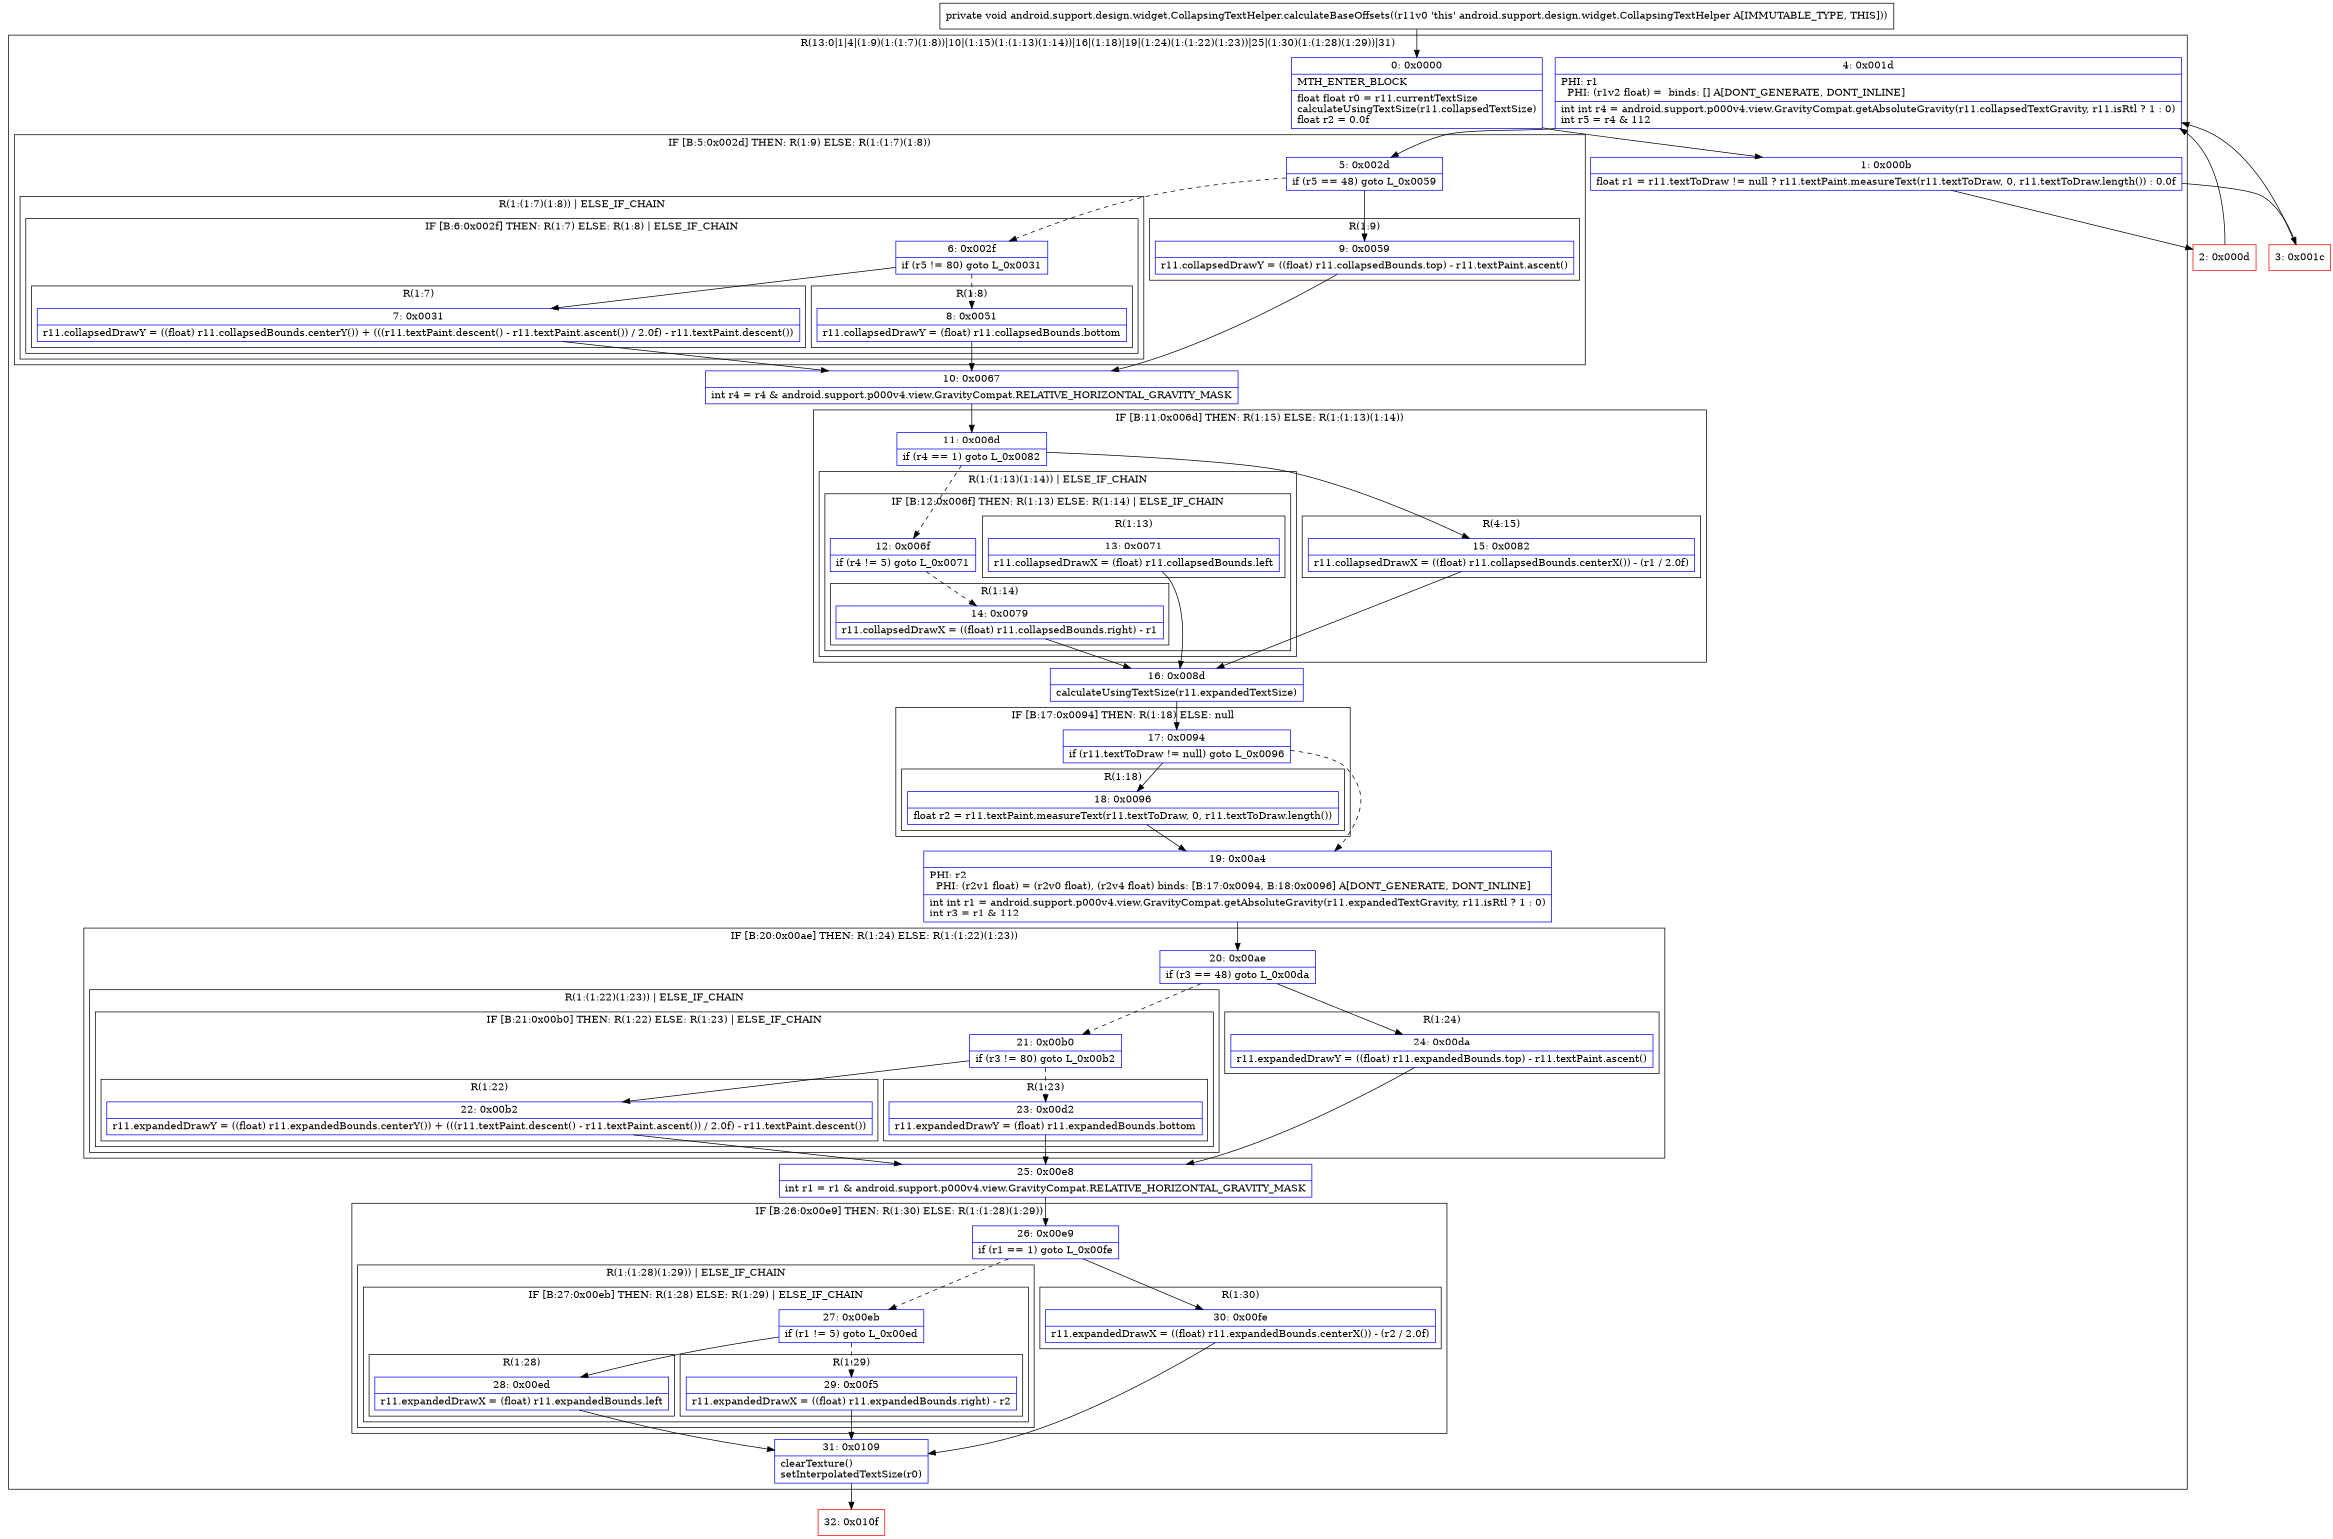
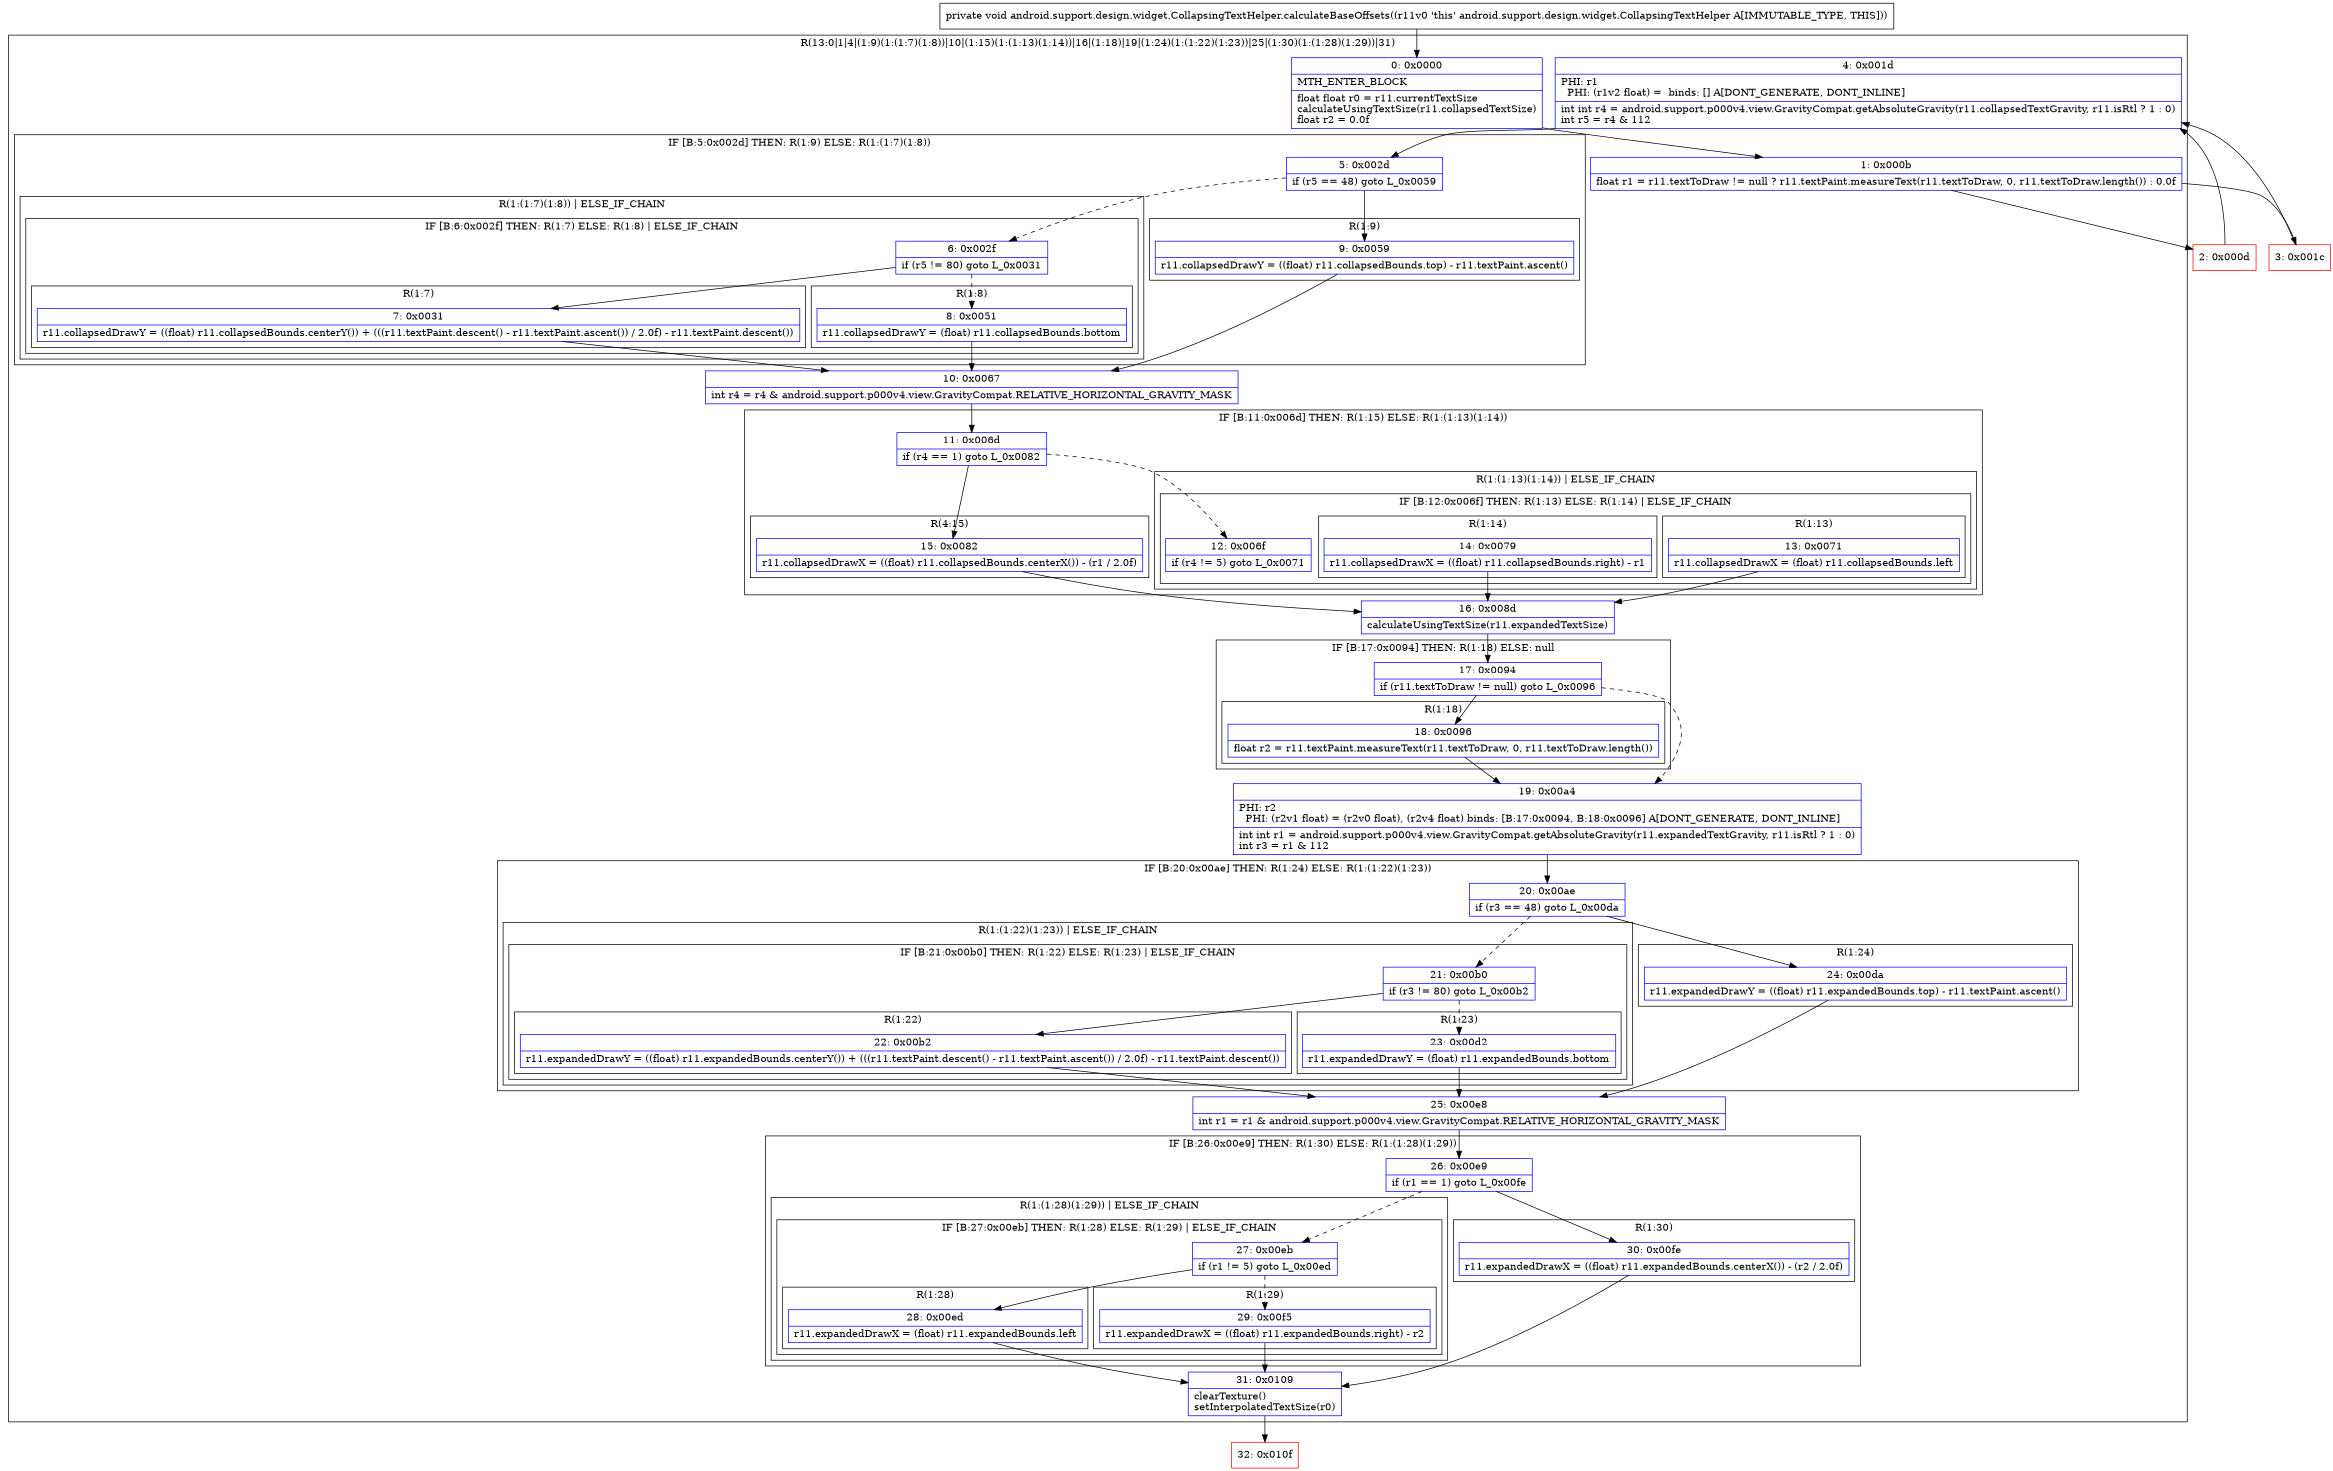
  digraph {
    node [color=blue shape=record]
    n1 [label="{9\:\ 0x0059|r11.collapsedDrawY = ((float) r11.collapsedBounds.top) \- r11.textPaint.ascent()\l}"]
    n2 [label="{7\:\ 0x0031|r11.collapsedDrawY = ((float) r11.collapsedBounds.centerY()) + (((r11.textPaint.descent() \- r11.textPaint.ascent()) \/ 2.0f) \- r11.textPaint.descent())\l}"]
    n3 [label="{8\:\ 0x0051|r11.collapsedDrawY = (float) r11.collapsedBounds.bottom\l}"]
    n4 [label="{6\:\ 0x002f|if (r5 != 80) goto L_0x0031\l}"]
    n5 [label="{5\:\ 0x002d|if (r5 == 48) goto L_0x0059\l}"]
    n6 [label="{15\:\ 0x0082|r11.collapsedDrawX = ((float) r11.collapsedBounds.centerX()) \- (r1 \/ 2.0f)\l}"]
    n7 [label="{13\:\ 0x0071|r11.collapsedDrawX = (float) r11.collapsedBounds.left\l}"]
    n8 [label="{14\:\ 0x0079|r11.collapsedDrawX = ((float) r11.collapsedBounds.right) \- r1\l}"]
    n9 [label="{12\:\ 0x006f|if (r4 != 5) goto L_0x0071\l}"]
    n10 [label="{11\:\ 0x006d|if (r4 == 1) goto L_0x0082\l}"]
    n11 [label="{18\:\ 0x0096|float r2 = r11.textPaint.measureText(r11.textToDraw, 0, r11.textToDraw.length())\l}"]
    n12 [label="{17\:\ 0x0094|if (r11.textToDraw != null) goto L_0x0096\l}"]
    n13 [label="{24\:\ 0x00da|r11.expandedDrawY = ((float) r11.expandedBounds.top) \- r11.textPaint.ascent()\l}"]
    n14 [label="{22\:\ 0x00b2|r11.expandedDrawY = ((float) r11.expandedBounds.centerY()) + (((r11.textPaint.descent() \- r11.textPaint.ascent()) \/ 2.0f) \- r11.textPaint.descent())\l}"]
    n15 [label="{23\:\ 0x00d2|r11.expandedDrawY = (float) r11.expandedBounds.bottom\l}"]
    n16 [label="{21\:\ 0x00b0|if (r3 != 80) goto L_0x00b2\l}"]
    n17 [label="{20\:\ 0x00ae|if (r3 == 48) goto L_0x00da\l}"]
    n18 [label="{30\:\ 0x00fe|r11.expandedDrawX = ((float) r11.expandedBounds.centerX()) \- (r2 \/ 2.0f)\l}"]
    n19 [label="{28\:\ 0x00ed|r11.expandedDrawX = (float) r11.expandedBounds.left\l}"]
    n20 [label="{29\:\ 0x00f5|r11.expandedDrawX = ((float) r11.expandedBounds.right) \- r2\l}"]
    n21 [label="{27\:\ 0x00eb|if (r1 != 5) goto L_0x00ed\l}"]
    n22 [label="{26\:\ 0x00e9|if (r1 == 1) goto L_0x00fe\l}"]
    n23 [label="{0\:\ 0x0000|MTH_ENTER_BLOCK\l|float float r0 = r11.currentTextSize\lcalculateUsingTextSize(r11.collapsedTextSize)\lfloat r2 = 0.0f\l}"]
    n24 [label="{1\:\ 0x000b|float r1 = r11.textToDraw != null ? r11.textPaint.measureText(r11.textToDraw, 0, r11.textToDraw.length()) : 0.0f\l}"]
    n25 [label="{4\:\ 0x001d|PHI: r1 \l  PHI: (r1v2 float) =  binds: [] A[DONT_GENERATE, DONT_INLINE]\l|int int r4 = android.support.p000v4.view.GravityCompat.getAbsoluteGravity(r11.collapsedTextGravity, r11.isRtl ? 1 : 0)\lint r5 = r4 & 112\l}"]
    n26 [label="{10\:\ 0x0067|int r4 = r4 & android.support.p000v4.view.GravityCompat.RELATIVE_HORIZONTAL_GRAVITY_MASK\l}"]
    n27 [label="{16\:\ 0x008d|calculateUsingTextSize(r11.expandedTextSize)\l}"]
    n28 [label="{19\:\ 0x00a4|PHI: r2 \l  PHI: (r2v1 float) = (r2v0 float), (r2v4 float) binds: [B:17:0x0094, B:18:0x0096] A[DONT_GENERATE, DONT_INLINE]\l|int int r1 = android.support.p000v4.view.GravityCompat.getAbsoluteGravity(r11.expandedTextGravity, r11.isRtl ? 1 : 0)\lint r3 = r1 & 112\l}"]
    n29 [label="{25\:\ 0x00e8|int r1 = r1 & android.support.p000v4.view.GravityCompat.RELATIVE_HORIZONTAL_GRAVITY_MASK\l}"]
    n30 [label="{31\:\ 0x0109|clearTexture()\lsetInterpolatedTextSize(r0)\l}"]
    n31 [color=red label="{2\:\ 0x000d}"]
    n32 [color=red label="{3\:\ 0x001c}"]
    n33 [color=red label="{32\:\ 0x010f}"]
    n34 [label="{private void android.support.design.widget.CollapsingTextHelper.calculateBaseOffsets((r11v0 'this' android.support.design.widget.CollapsingTextHelper A[IMMUTABLE_TYPE, THIS])) }" color=""]
    subgraph cluster_1 {
      label="R(13:0|1|4|(1:9)(1:(1:7)(1:8))|10|(1:15)(1:(1:13)(1:14))|16|(1:18)|19|(1:24)(1:(1:22)(1:23))|25|(1:30)(1:(1:28)(1:29))|31)"
      n23
      n24
      n25
      n26
      n27
      n28
      n29
      n30
      subgraph cluster_2 {
        label="IF [B:5:0x002d] THEN: R(1:9) ELSE: R(1:(1:7)(1:8))"
        n5
        subgraph cluster_3 {
          label="R(1:9)"
          n1
        }
        subgraph cluster_4 {
          label="R(1:(1:7)(1:8)) | ELSE_IF_CHAIN\l"
          subgraph cluster_5 {
            label="IF [B:6:0x002f] THEN: R(1:7) ELSE: R(1:8) | ELSE_IF_CHAIN\l"
            n4
            subgraph cluster_6 {
              label="R(1:7)"
              n2
            }
            subgraph cluster_7 {
              label="R(1:8)"
              n3
            }
          }
        }
      }
      subgraph cluster_8 {
        label="IF [B:11:0x006d] THEN: R(1:15) ELSE: R(1:(1:13)(1:14))"
        n10
        subgraph cluster_9 {
          label="R(4:15)"
          n6
        }
        subgraph cluster_10 {
          label="R(1:(1:13)(1:14)) | ELSE_IF_CHAIN\l"
          subgraph cluster_11 {
            label="IF [B:12:0x006f] THEN: R(1:13) ELSE: R(1:14) | ELSE_IF_CHAIN\l"
            n9
            subgraph cluster_12 {
              label="R(1:13)"
              n7
            }
            subgraph cluster_13 {
              label="R(1:14)"
              n8
            }
          }
        }
      }
      subgraph cluster_14 {
        label="IF [B:17:0x0094] THEN: R(1:18) ELSE: null"
        n12
        subgraph cluster_15 {
          label="R(1:18)"
          n11
        }
      }
      subgraph cluster_16 {
        label="IF [B:20:0x00ae] THEN: R(1:24) ELSE: R(1:(1:22)(1:23))"
        n17
        subgraph cluster_17 {
          label="R(1:24)"
          n13
        }
        subgraph cluster_18 {
          label="R(1:(1:22)(1:23)) | ELSE_IF_CHAIN\l"
          subgraph cluster_19 {
            label="IF [B:21:0x00b0] THEN: R(1:22) ELSE: R(1:23) | ELSE_IF_CHAIN\l"
            n16
            subgraph cluster_20 {
              label="R(1:22)"
              n14
            }
            subgraph cluster_21 {
              label="R(1:23)"
              n15
            }
          }
        }
      }
      subgraph cluster_22 {
        label="IF [B:26:0x00e9] THEN: R(1:30) ELSE: R(1:(1:28)(1:29))"
        n22
        subgraph cluster_23 {
          label="R(1:30)"
          n18
        }
        subgraph cluster_24 {
          label="R(1:(1:28)(1:29)) | ELSE_IF_CHAIN\l"
          subgraph cluster_25 {
            label="IF [B:27:0x00eb] THEN: R(1:28) ELSE: R(1:29) | ELSE_IF_CHAIN\l"
            n21
            subgraph cluster_26 {
              label="R(1:28)"
              n19
            }
            subgraph cluster_27 {
              label="R(1:29)"
              n20
            }
          }
        }
      }
    }
    n1 -> n26
    n2 -> n26
    n3 -> n26
    n4 -> n2
    n4 -> n3 [style=dashed]
    n5 -> n1
    n5 -> n4 [style=dashed]
    n6 -> n27
    n7 -> n27
    n8 -> n27
-   n9 -> n8 [style=dashed]
    n10 -> n6
    n10 -> n9 [style=dashed]
    n11 -> n28
    n12 -> n11
    n12 -> n28 [style=dashed]
    n13 -> n29
    n14 -> n29
    n15 -> n29
    n16 -> n14
    n16 -> n15 [style=dashed]
    n17 -> n13
    n17 -> n16 [style=dashed]
    n18 -> n30
    n19 -> n30
    n20 -> n30
    n21 -> n19
    n21 -> n20 [style=dashed]
    n22 -> n18
    n22 -> n21 [style=dashed]
    n23 -> n24
    n24 -> n31
    n24 -> n32
    n25 -> n5
    n26 -> n10
    n27 -> n12
    n28 -> n17
    n29 -> n22
    n30 -> n33
    n31 -> n25
    n32 -> n25
    n34 -> n23
  }
